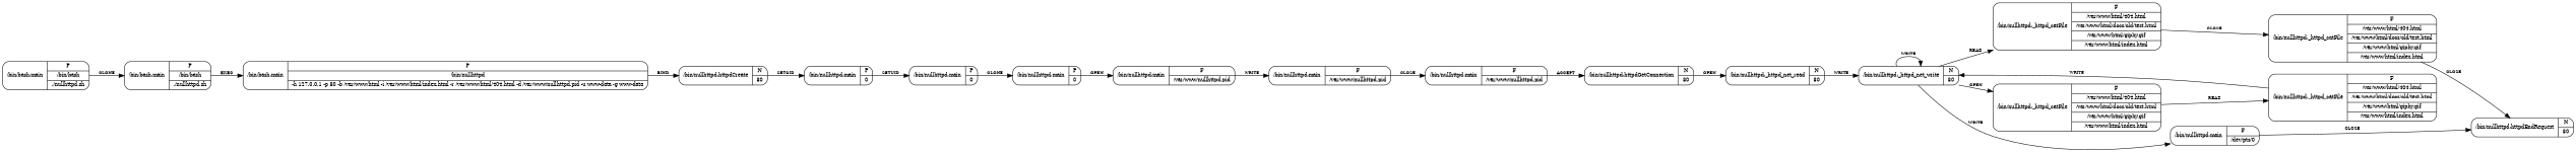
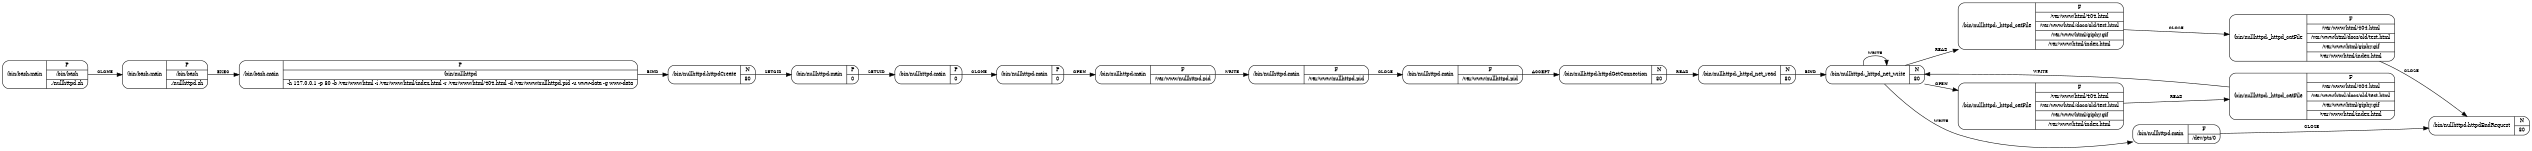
  digraph {
    rankdir=LR
    node [fontsize=9 shape=Mrecord]
    edge [fontsize=8]
    n1 [label="{{/bin/nullhttpd:httpdCreate}|{N|{80}}}"]
    n2 [label="{{/bin/nullhttpd:main}|{P|0}}"]
    n3 [label="{{/bin/nullhttpd:main}|{P|0}}"]
    n4 [label="{{/bin/nullhttpd:httpdGetConnection}|{N|{80}}}"]
    n5 [label="{{/bin/nullhttpd:_httpd_net_read}|{N|{80}}}"]
    n6 [label="{{/bin/nullhttpd:_httpd_net_write}|{N|{80}}}"]
    n7 [label="{{/bin/nullhttpd:_httpd_catFile}|{F|{/var/www/html/404.html}|{/var/www/html/docs/old/test.html}|{/var/www/html/giphy.gif}|{/var/www/html/index.html}}}"]
    n8 [label="{{/bin/nullhttpd:_httpd_catFile}|{F|{/var/www/html/404.html}|{/var/www/html/docs/old/test.html}|{/var/www/html/giphy.gif}|{/var/www/html/index.html}}}"]
    n9 [label="{{/bin/nullhttpd:main}|{F|{/dev/pts/0}}}"]
    n10 [label="{{/bin/nullhttpd:_httpd_catFile}|{F|{/var/www/html/404.html}|{/var/www/html/docs/old/test.html}|{/var/www/html/giphy.gif}|{/var/www/html/index.html}}}"]
    n11 [label="{{/bin/nullhttpd:_httpd_catFile}|{F|{/var/www/html/404.html}|{/var/www/html/docs/old/test.html}|{/var/www/html/giphy.gif}|{/var/www/html/index.html}}}"]
    n12 [label="{{/bin/nullhttpd:httpdEndRequest}|{N|{80}}}"]
    n13 [label="{{/bin/nullhttpd:main}|{F|{/var/www/nullhttpd.pid}}}"]
    n14 [label="{{/bin/nullhttpd:main}|{F|{/var/www/nullhttpd.pid}}}"]
    n15 [label="{{/bin/nullhttpd:main}|{F|{/var/www/nullhttpd.pid}}}"]
    n16 [label="{{/bin/nullhttpd:main}|{P|0}}"]
    n17 [label="{{/bin/bash:main}|{P|/bin/bash|./nullhttpd.sh}}"]
    n18 [label="{{/bin/bash:main}|{P|/bin/bash|./nullhttpd.sh}}"]
    n19 [label="{{/bin/bash:main}|{P|/bin/nullhttpd|-h 127.0.0.1 -p 80 -b /var/www/html -i /var/www/html/index.html -r /var/www/html/404.html -d /var/www/nullhttpd.pid -u www-data -g www-data}}"]
    n1 -> n2 [label=SETGID]
    n2 -> n3 [label=SETUID]
    n3 -> n16 [label=CLONE]
-   n4 -> n5 [label=OPEN]
-   n5 -> n6 [label=WRITE]
+   n4 -> n5 [label=READ]
+   n5 -> n6 [label=BIND]
    n6 -> n6 [label=WRITE]
    n6 -> n7 [label=OPEN]
    n6 -> n8 [label=READ]
    n6 -> n9 [label=WRITE]
    n7 -> n10 [label=READ]
    n8 -> n11 [label=CLOSE]
    n9 -> n12 [label=CLOSE]
    n10 -> n6 [label=WRITE]
    n11 -> n12 [label=CLOSE]
    n13 -> n14 [label=WRITE]
    n14 -> n15 [label=CLOSE]
    n15 -> n4 [label=ACCEPT]
    n16 -> n13 [label=OPEN]
    n17 -> n18 [label=CLONE]
    n18 -> n19 [label=EXEC]
    n19 -> n1 [label=BIND]
  }
